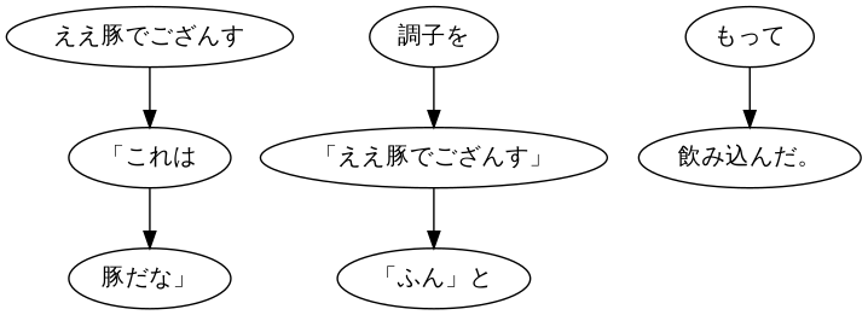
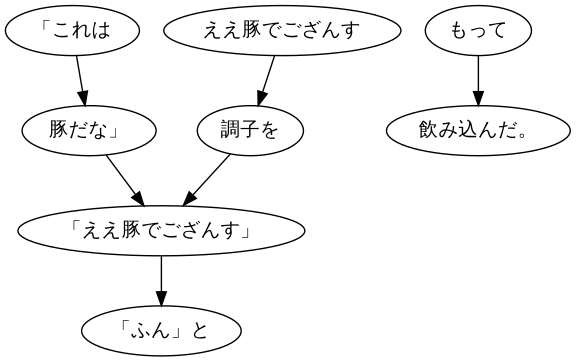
  digraph {
    n1 [label="「これは"]
    n2 [label="豚だな」"]
    n3 [label="「ええ豚でござんす」"]
    n4 [label="「ふん」と"]
    n5 [label="もって"]
    n6 [label="飲み込んだ。"]
    n7 [label="ええ豚でござんす"]
    n8 [label="調子を"]
    n1 -> n2
+   n2 -> n3
    n3 -> n4
    n5 -> n6
-   n7 -> n1
+   n7 -> n8
    n8 -> n3
  }
